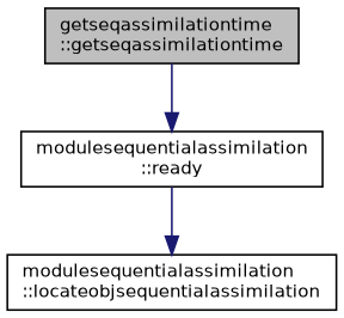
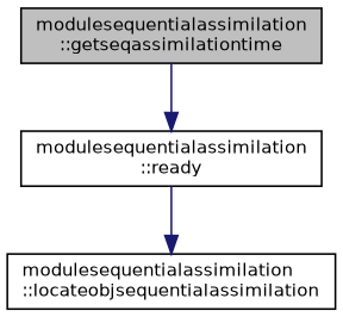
  digraph {
    rankdir=TB
    node [color=black fillcolor=white fontname=Helvetica fontsize=10 shape=record style=filled]
    edge [color=midnightblue fontname=Helvetica fontsize=10 labelfontname=Helvetica labelfontsize=10 style=solid]
-   n1 [fillcolor=grey75 fontcolor=black height=0.2 label="getseqassimilationtime\l::getseqassimilationtime" width=0.4]
+   n1 [fillcolor=grey75 fontcolor=black height=0.2 label="modulesequentialassimilation\l::getseqassimilationtime" width=0.4]
    n2 [height=0.2 label="modulesequentialassimilation\l::ready" width=0.4]
    n3 [height=0.2 label="modulesequentialassimilation\l::locateobjsequentialassimilation" width=0.4]
    n1 -> n2
    n2 -> n3
  }
